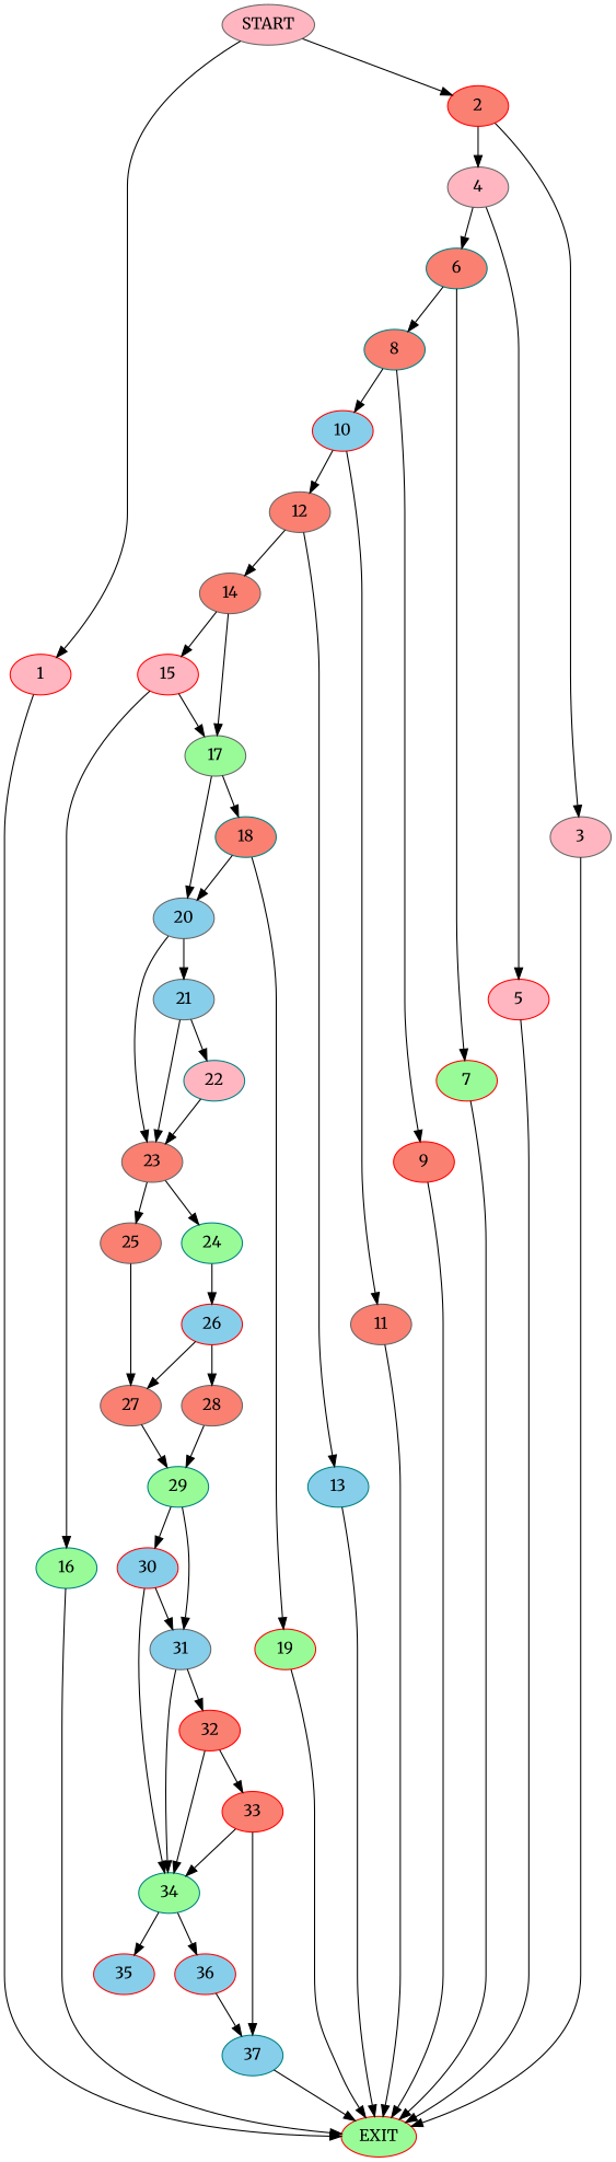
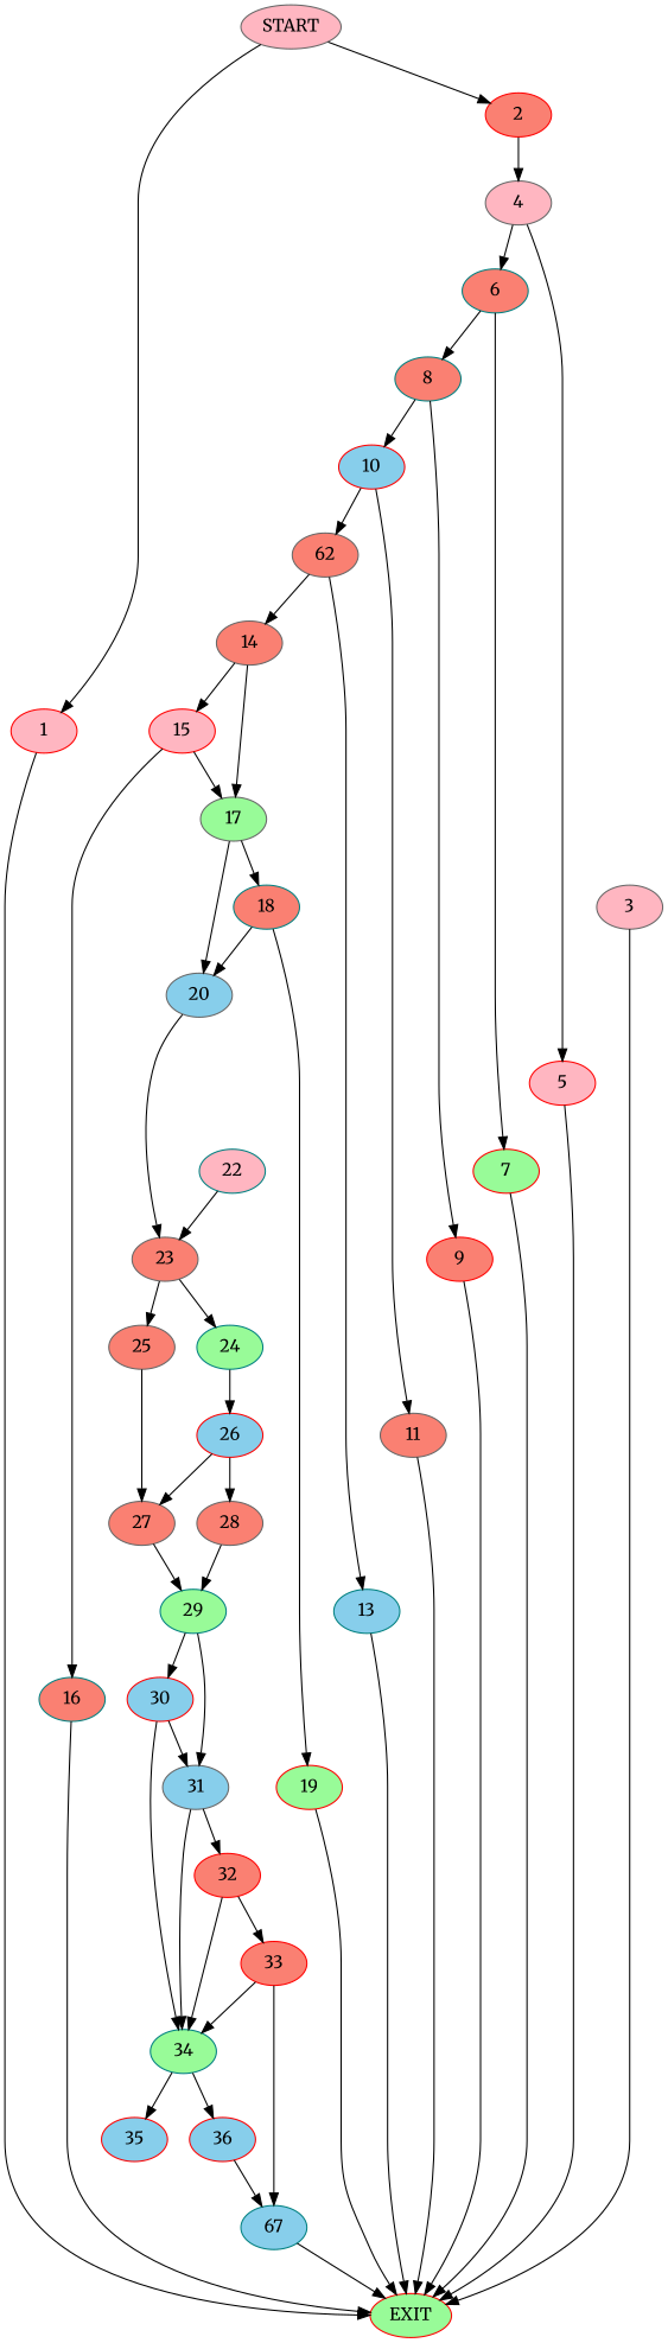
  digraph {
    fontname=Merriweather
    node [color=red fillcolor=salmon fontname=Merriweather style=filled]
    edge [fontname=Merriweather]
    n1 [color=gray40 fillcolor=lightpink label=START]
    1 [fillcolor=lightpink]
    2
    n4 [fillcolor=palegreen label=EXIT]
    3 [color=gray40 fillcolor=lightpink]
    4 [color=gray40 fillcolor=lightpink]
    5 [fillcolor=lightpink]
    6 [color=teal]
    7 [fillcolor=palegreen]
    8 [color=teal]
    9
    10 [fillcolor=skyblue]
    11 [color=gray40]
-   12 [color=gray40]
+   12 [color=gray40 label=62]
    13 [color=teal fillcolor=skyblue]
    14 [color=gray40]
    15 [fillcolor=lightpink]
    17 [color=gray40 fillcolor=palegreen]
-   16 [color=teal fillcolor=palegreen]
+   16 [color=teal]
    18 [color=teal]
    20 [color=gray40 fillcolor=skyblue]
    19 [fillcolor=palegreen]
-   21 [color=gray40 fillcolor=skyblue]
    23 [color=gray40]
    22 [color=teal fillcolor=lightpink]
    24 [color=teal fillcolor=palegreen]
    25 [color=gray40]
    26 [fillcolor=skyblue]
    27 [color=gray40]
    28 [color=gray40]
    29 [color=teal fillcolor=palegreen]
    30 [fillcolor=skyblue]
    31 [color=gray40 fillcolor=skyblue]
    34 [color=teal fillcolor=palegreen]
    32
    35 [fillcolor=skyblue]
    36 [fillcolor=skyblue]
    33
-   37 [color=teal fillcolor=skyblue]
+   37 [color=teal fillcolor=skyblue label=67]
    n1 -> 1
    n1 -> 2
    1 -> n4
-   2 -> 3
    2 -> 4
    3 -> n4
    4 -> 5
    4 -> 6
    5 -> n4
    6 -> 7
    6 -> 8
    7 -> n4
    8 -> 9
    8 -> 10
    9 -> n4
    10 -> 11
    10 -> 12
    11 -> n4
    12 -> 13
    12 -> 14
    13 -> n4
    14 -> 15
    14 -> 17
    15 -> 17
    15 -> 16
    17 -> 18
    17 -> 20
    16 -> n4
    18 -> 20
    18 -> 19
-   20 -> 21
    20 -> 23
    19 -> n4
-   21 -> 23
-   21 -> 22
    23 -> 24
    23 -> 25
    22 -> 23
    24 -> 26
    25 -> 27
    26 -> 27
    26 -> 28
    27 -> 29
    28 -> 29
    29 -> 30
    29 -> 31
    30 -> 31
    30 -> 34
    31 -> 34
    31 -> 32
    34 -> 35
    34 -> 36
    32 -> 34
    32 -> 33
    36 -> 37
    33 -> 34
    33 -> 37
    37 -> n4
  }
